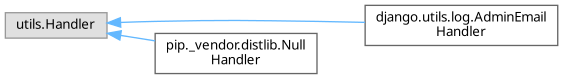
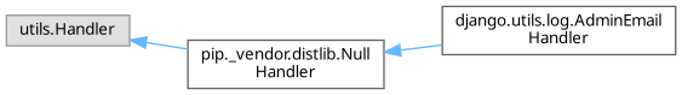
  digraph {
    fontname="Noto Sans"
    rankdir=LR
    node [color=grey40 fillcolor=white fontname="Noto Sans" fontsize=10 shape=box style=filled]
    edge [color=steelblue1 dir=back fontname="Noto Sans" fontsize=10 labelfontname=Helvetica labelfontsize=10 style=solid]
    n1 [color=grey60 fillcolor="#E0E0E0" height=0.2 label="utils.Handler" width=0.4]
    n2 [height=0.2 label="django.utils.log.AdminEmail\lHandler" width=0.4]
    n3 [height=0.2 label="pip._vendor.distlib.Null\lHandler" width=0.4]
-   n1 -> n2
+   n3 -> n2
    n1 -> n3
  }
